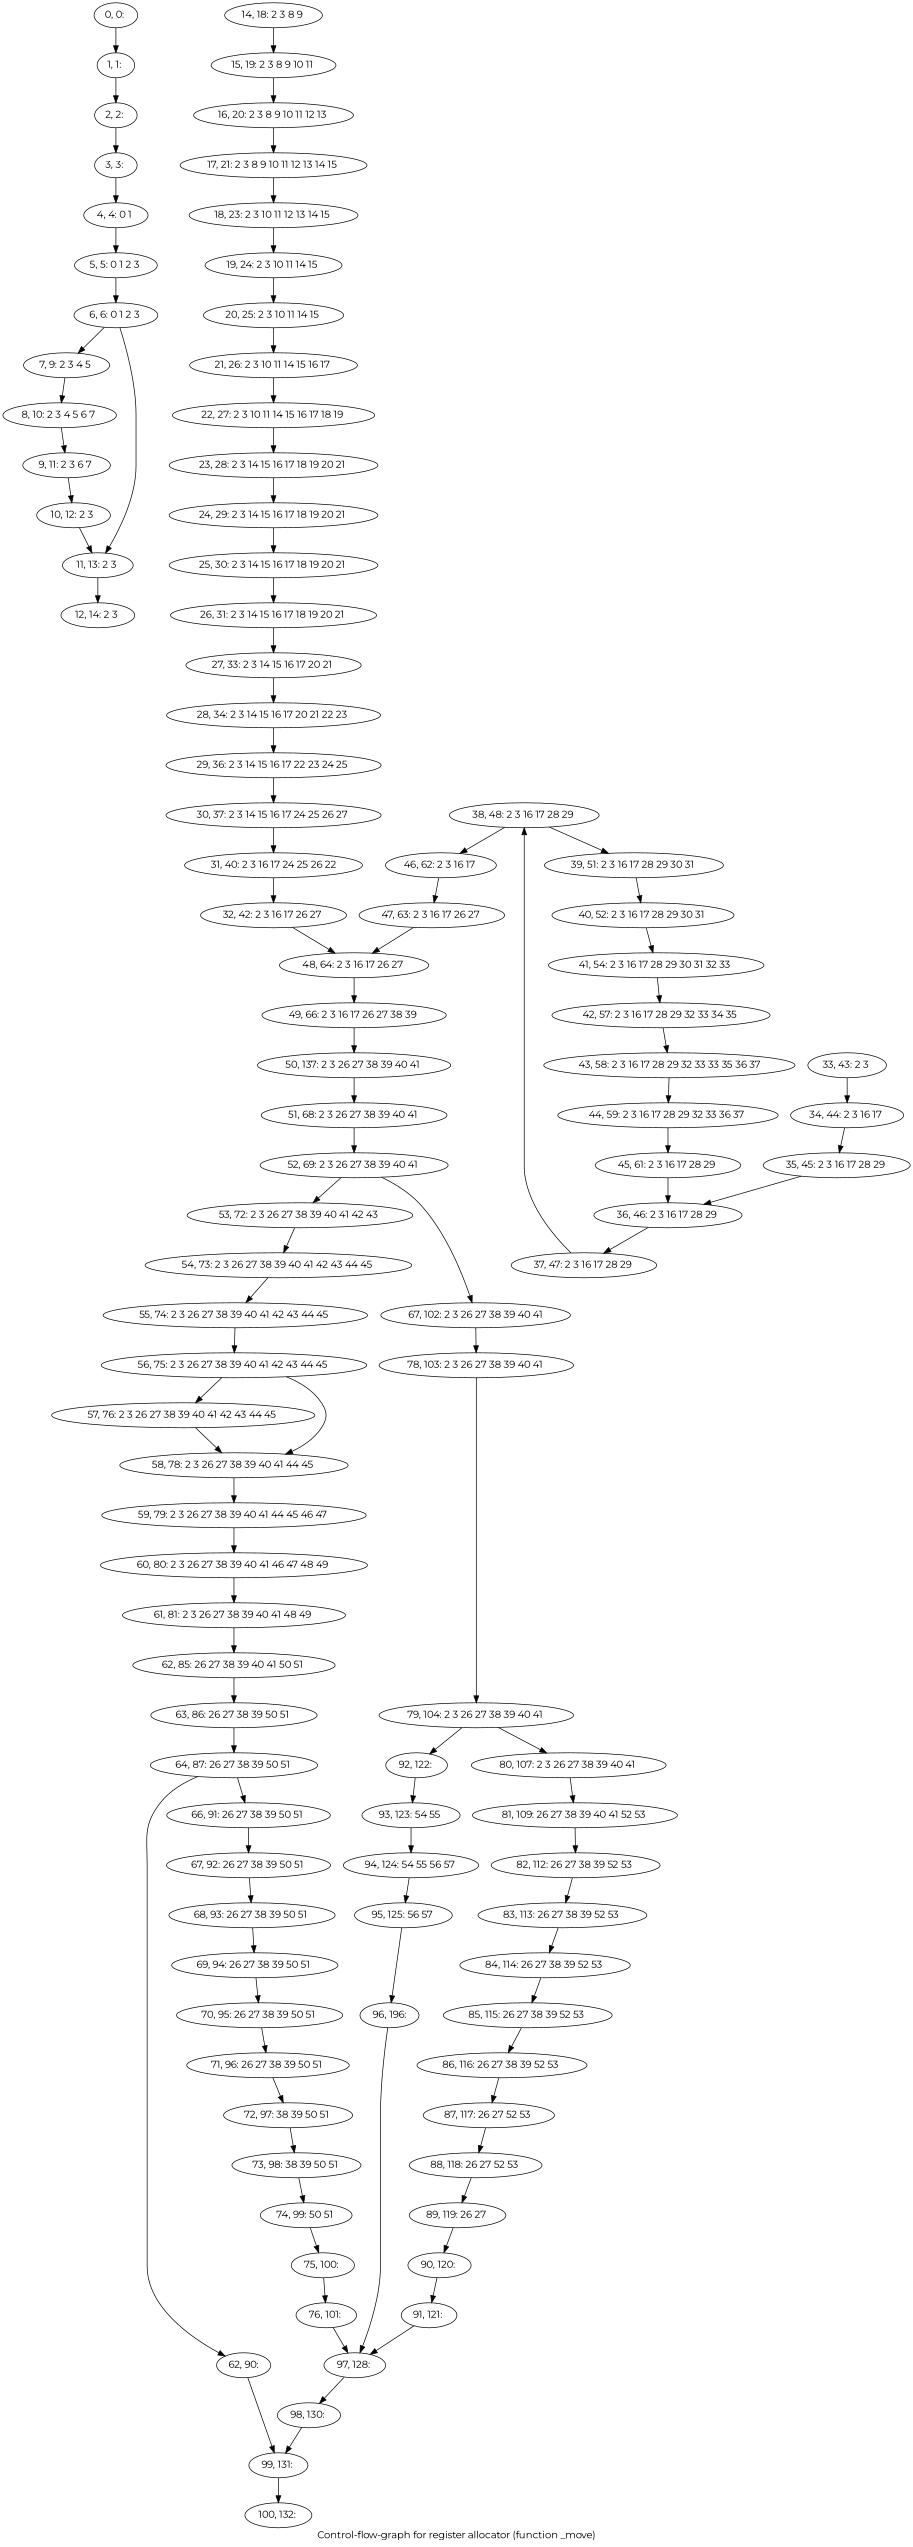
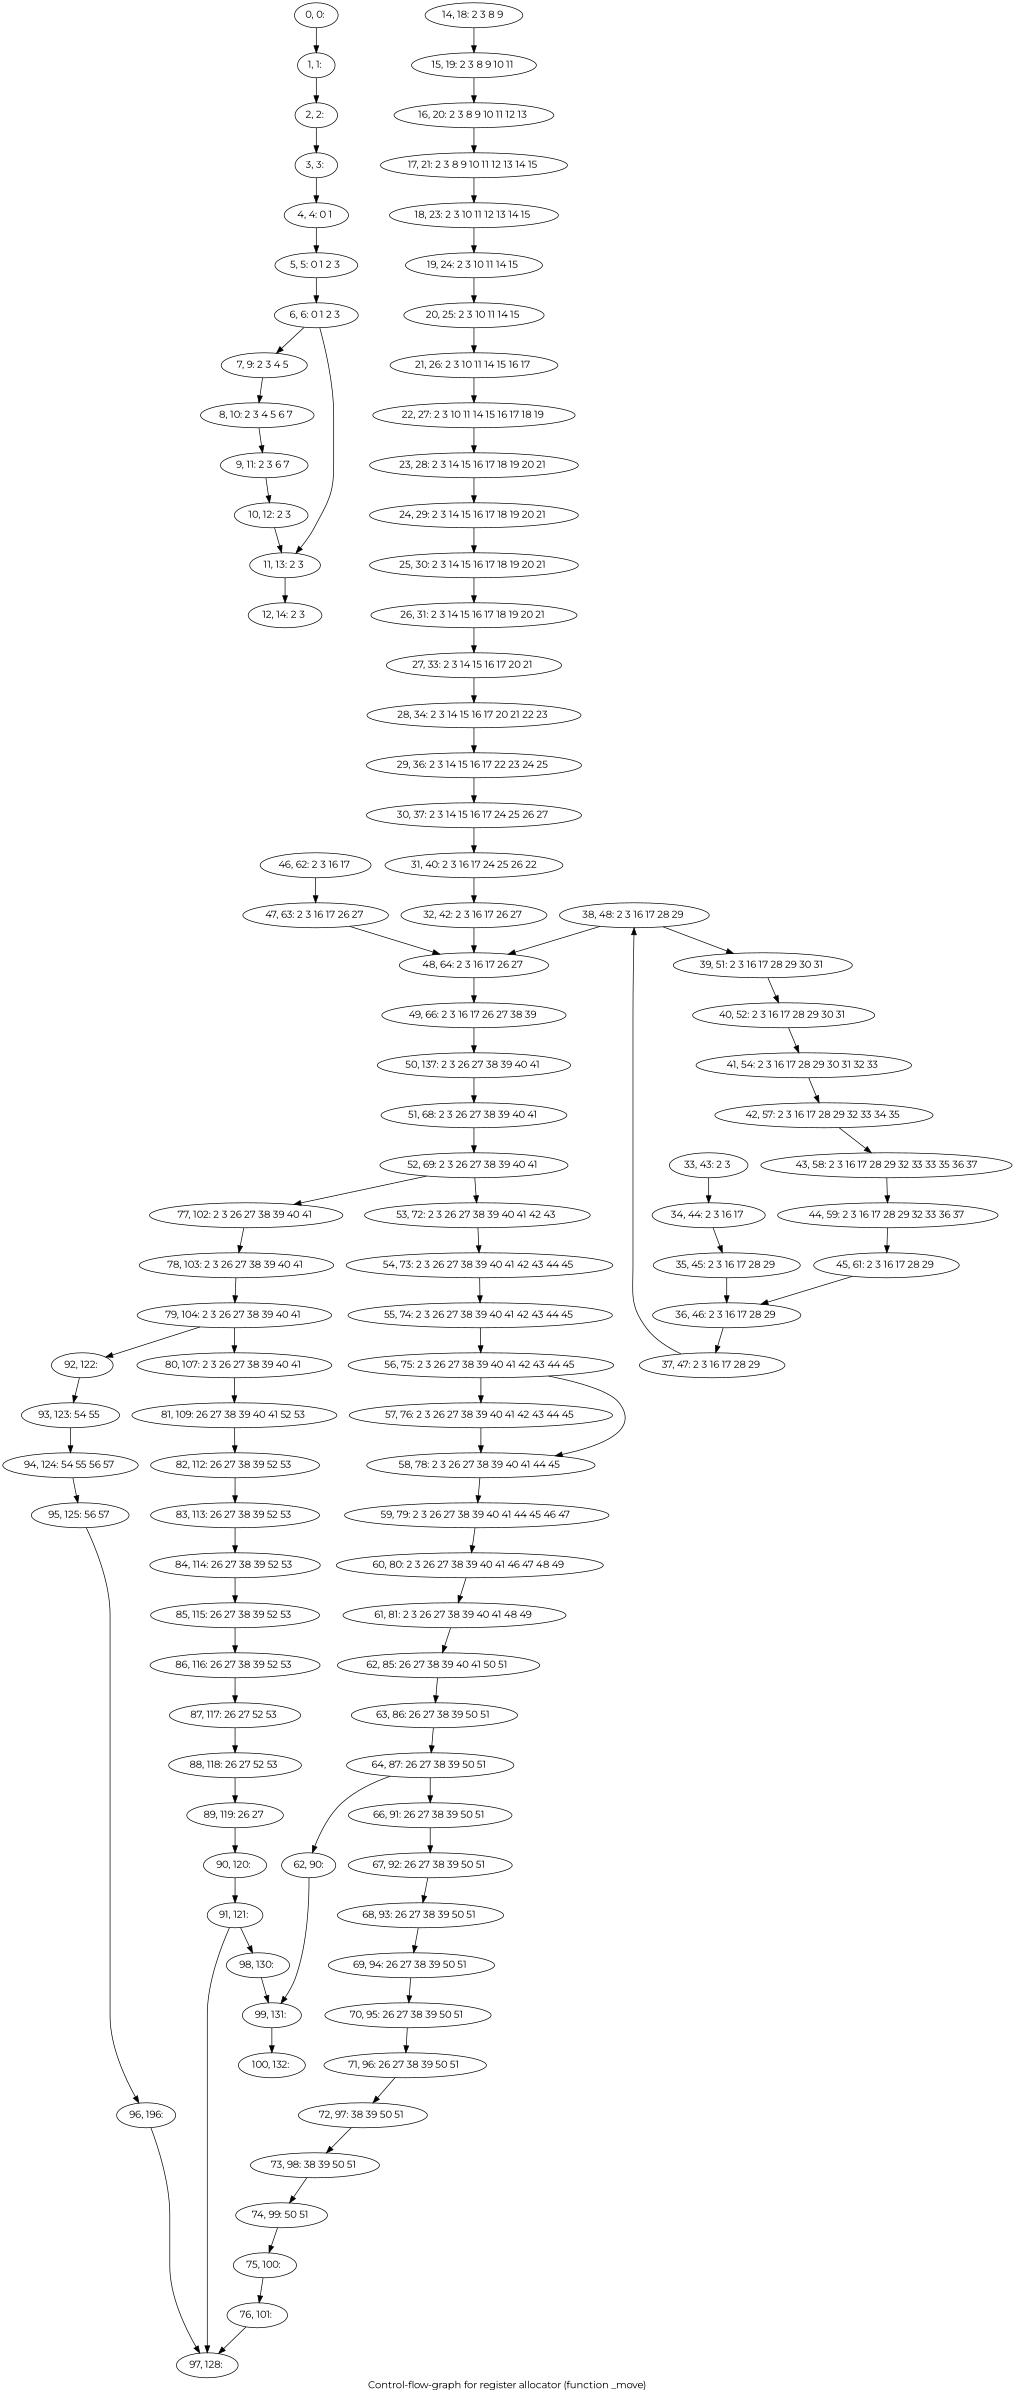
  digraph {
    fontname=Montserrat
    label="Control-flow-graph for register allocator (function _move)"
    node [fontname=Montserrat]
    edge [fontname=Montserrat]
    n1 [label="0, 0: "]
    n2 [label="1, 1: "]
    n3 [label="2, 2: "]
    n4 [label="3, 3: "]
    n5 [label="4, 4: 0 1 "]
    n6 [label="5, 5: 0 1 2 3 "]
    n7 [label="6, 6: 0 1 2 3 "]
    n8 [label="7, 9: 2 3 4 5 "]
    n9 [label="11, 13: 2 3 "]
    n10 [label="8, 10: 2 3 4 5 6 7 "]
    n11 [label="12, 14: 2 3 "]
    n12 [label="9, 11: 2 3 6 7 "]
    n13 [label="10, 12: 2 3 "]
    n14 [label="14, 18: 2 3 8 9 "]
    n15 [label="15, 19: 2 3 8 9 10 11 "]
    n16 [label="33, 43: 2 3 "]
    n17 [label="34, 44: 2 3 16 17 "]
    n18 [label="16, 20: 2 3 8 9 10 11 12 13 "]
    n19 [label="17, 21: 2 3 8 9 10 11 12 13 14 15 "]
    n20 [label="18, 23: 2 3 10 11 12 13 14 15 "]
    n21 [label="19, 24: 2 3 10 11 14 15 "]
    n22 [label="20, 25: 2 3 10 11 14 15 "]
    n23 [label="21, 26: 2 3 10 11 14 15 16 17 "]
    n24 [label="22, 27: 2 3 10 11 14 15 16 17 18 19 "]
    n25 [label="23, 28: 2 3 14 15 16 17 18 19 20 21 "]
    n26 [label="24, 29: 2 3 14 15 16 17 18 19 20 21 "]
    n27 [label="25, 30: 2 3 14 15 16 17 18 19 20 21 "]
    n28 [label="26, 31: 2 3 14 15 16 17 18 19 20 21 "]
    n29 [label="27, 33: 2 3 14 15 16 17 20 21 "]
    n30 [label="28, 34: 2 3 14 15 16 17 20 21 22 23 "]
    n31 [label="29, 36: 2 3 14 15 16 17 22 23 24 25 "]
    n32 [label="30, 37: 2 3 14 15 16 17 24 25 26 27 "]
    n33 [label="31, 40: 2 3 16 17 24 25 26 22"]
    n34 [label="32, 42: 2 3 16 17 26 27 "]
    n35 [label="48, 64: 2 3 16 17 26 27 "]
    n36 [label="49, 66: 2 3 16 17 26 27 38 39 "]
    n37 [label="35, 45: 2 3 16 17 28 29 "]
    n38 [label="36, 46: 2 3 16 17 28 29 "]
    n39 [label="37, 47: 2 3 16 17 28 29 "]
    n40 [label="38, 48: 2 3 16 17 28 29 "]
    n41 [label="39, 51: 2 3 16 17 28 29 30 31 "]
    n42 [label="46, 62: 2 3 16 17 "]
    n43 [label="40, 52: 2 3 16 17 28 29 30 31 "]
    n44 [label="47, 63: 2 3 16 17 26 27 "]
    n45 [label="41, 54: 2 3 16 17 28 29 30 31 32 33 "]
    n46 [label="42, 57: 2 3 16 17 28 29 32 33 34 35 "]
    n47 [label="43, 58: 2 3 16 17 28 29 32 33 33 35 36 37"]
    n48 [label="44, 59: 2 3 16 17 28 29 32 33 36 37 "]
    n49 [label="45, 61: 2 3 16 17 28 29 "]
    n50 [label="50, 137: 2 3 26 27 38 39 40 41 "]
    n51 [label="51, 68: 2 3 26 27 38 39 40 41 "]
    n52 [label="52, 69: 2 3 26 27 38 39 40 41 "]
    n53 [label="53, 72: 2 3 26 27 38 39 40 41 42 43 "]
-   n54 [label="67, 102: 2 3 26 27 38 39 40 41"]
+   n54 [label="77, 102: 2 3 26 27 38 39 40 41 "]
    n55 [label="54, 73: 2 3 26 27 38 39 40 41 42 43 44 45 "]
    n56 [label="78, 103: 2 3 26 27 38 39 40 41 "]
    n57 [label="55, 74: 2 3 26 27 38 39 40 41 42 43 44 45 "]
    n58 [label="56, 75: 2 3 26 27 38 39 40 41 42 43 44 45 "]
    n59 [label="57, 76: 2 3 26 27 38 39 40 41 42 43 44 45 "]
    n60 [label="58, 78: 2 3 26 27 38 39 40 41 44 45 "]
    n61 [label="59, 79: 2 3 26 27 38 39 40 41 44 45 46 47 "]
    n62 [label="60, 80: 2 3 26 27 38 39 40 41 46 47 48 49 "]
    n63 [label="61, 81: 2 3 26 27 38 39 40 41 48 49 "]
    n64 [label="62, 85: 26 27 38 39 40 41 50 51 "]
    n65 [label="63, 86: 26 27 38 39 50 51 "]
    n66 [label="64, 87: 26 27 38 39 50 51 "]
    n67 [label="62, 90:"]
    n68 [label="66, 91: 26 27 38 39 50 51 "]
    n69 [label="99, 131: "]
    n70 [label="67, 92: 26 27 38 39 50 51 "]
    n71 [label="100, 132: "]
    n72 [label="68, 93: 26 27 38 39 50 51 "]
    n73 [label="69, 94: 26 27 38 39 50 51 "]
    n74 [label="70, 95: 26 27 38 39 50 51 "]
    n75 [label="71, 96: 26 27 38 39 50 51 "]
    n76 [label="72, 97: 38 39 50 51 "]
    n77 [label="73, 98: 38 39 50 51 "]
    n78 [label="74, 99: 50 51 "]
    n79 [label="75, 100: "]
    n80 [label="76, 101: "]
    n81 [label="97, 128: "]
    n82 [label="98, 130: "]
    n83 [label="79, 104: 2 3 26 27 38 39 40 41 "]
    n84 [label="80, 107: 2 3 26 27 38 39 40 41 "]
    n85 [label="92, 122: "]
    n86 [label="81, 109: 26 27 38 39 40 41 52 53 "]
    n87 [label="93, 123: 54 55 "]
    n88 [label="82, 112: 26 27 38 39 52 53 "]
    n89 [label="83, 113: 26 27 38 39 52 53 "]
    n90 [label="84, 114: 26 27 38 39 52 53 "]
    n91 [label="85, 115: 26 27 38 39 52 53 "]
    n92 [label="86, 116: 26 27 38 39 52 53 "]
    n93 [label="87, 117: 26 27 52 53 "]
    n94 [label="88, 118: 26 27 52 53 "]
    n95 [label="89, 119: 26 27 "]
    n96 [label="90, 120: "]
    n97 [label="91, 121: "]
    n98 [label="94, 124: 54 55 56 57 "]
    n99 [label="95, 125: 56 57 "]
    n100 [label="96, 196:"]
    n1 -> n2
    n2 -> n3
    n3 -> n4
    n4 -> n5
    n5 -> n6
    n6 -> n7
    n7 -> n8
    n7 -> n9
    n8 -> n10
    n9 -> n11
    n10 -> n12
    n12 -> n13
    n13 -> n9
    n14 -> n15
    n15 -> n18
    n16 -> n17
    n17 -> n37
    n18 -> n19
    n19 -> n20
    n20 -> n21
    n21 -> n22
    n22 -> n23
    n23 -> n24
    n24 -> n25
    n25 -> n26
    n26 -> n27
    n27 -> n28
    n28 -> n29
    n29 -> n30
    n30 -> n31
    n31 -> n32
    n32 -> n33
    n33 -> n34
    n34 -> n35
    n35 -> n36
    n36 -> n50
    n37 -> n38
    n38 -> n39
    n39 -> n40
    n40 -> n41
-   n40 -> n42
+   n40 -> n35
    n41 -> n43
    n42 -> n44
    n43 -> n45
    n44 -> n35
    n45 -> n46
    n46 -> n47
    n47 -> n48
    n48 -> n49
    n49 -> n38
    n50 -> n51
    n51 -> n52
    n52 -> n53
    n52 -> n54
    n53 -> n55
    n54 -> n56
    n55 -> n57
    n56 -> n83
    n57 -> n58
    n58 -> n59
    n58 -> n60
    n59 -> n60
    n60 -> n61
    n61 -> n62
    n62 -> n63
    n63 -> n64
    n64 -> n65
    n65 -> n66
    n66 -> n67
    n66 -> n68
    n67 -> n69
    n68 -> n70
    n69 -> n71
    n70 -> n72
    n72 -> n73
    n73 -> n74
    n74 -> n75
    n75 -> n76
    n76 -> n77
    n77 -> n78
    n78 -> n79
    n79 -> n80
    n80 -> n81
-   n81 -> n82
+   n97 -> n82
    n82 -> n69
    n83 -> n84
    n83 -> n85
    n84 -> n86
    n85 -> n87
    n86 -> n88
    n87 -> n98
    n88 -> n89
    n89 -> n90
    n90 -> n91
    n91 -> n92
    n92 -> n93
    n93 -> n94
    n94 -> n95
    n95 -> n96
    n96 -> n97
    n97 -> n81
    n98 -> n99
    n99 -> n100
    n100 -> n81
  }
